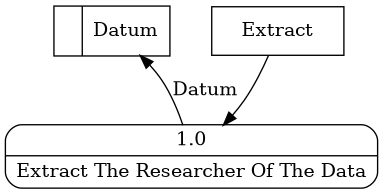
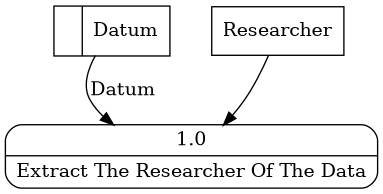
  digraph {
    n1 [label="<f0>  |<f1> Datum " shape=record]
-   n2 [label=Extract shape=box]
+   n2 [label=Researcher shape=box]
    n3 [label="{<f0> 1.0|<f1> Extract The Researcher Of The Data }" shape=Mrecord]
    n2 -> n3
-   n3 -> n1 [label=Datum]
+   n1 -> n3 [label=Datum]
  }
